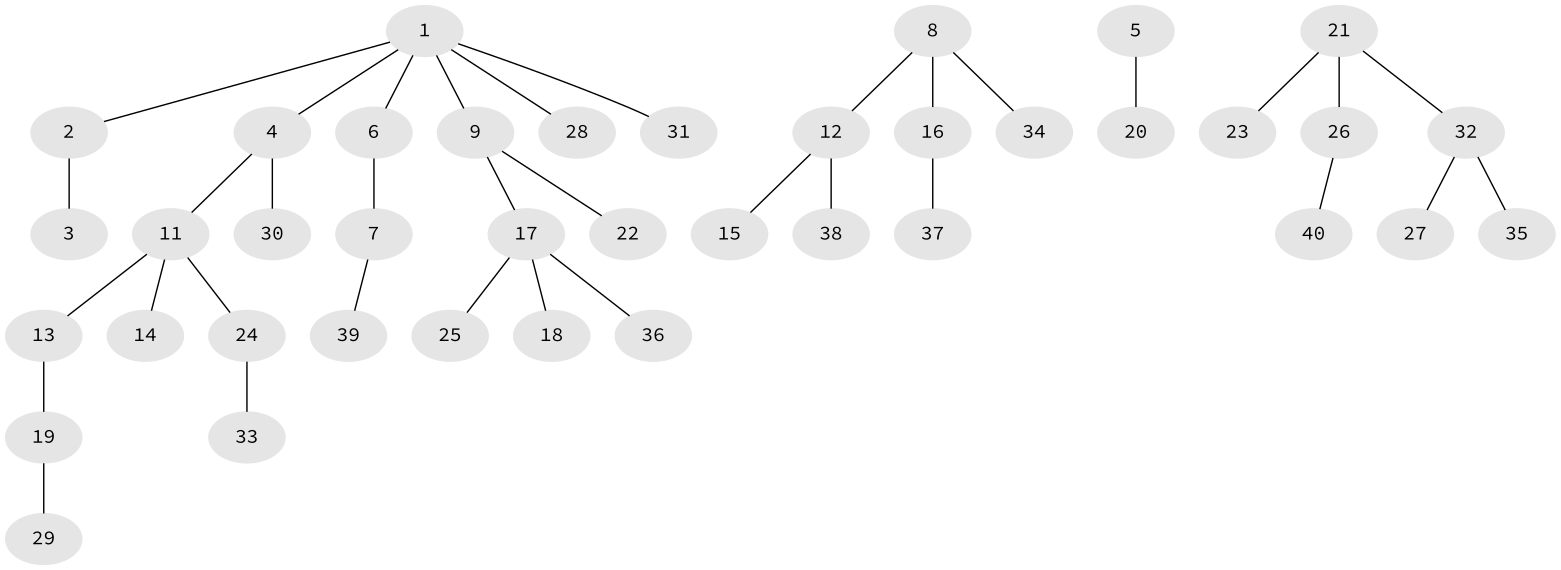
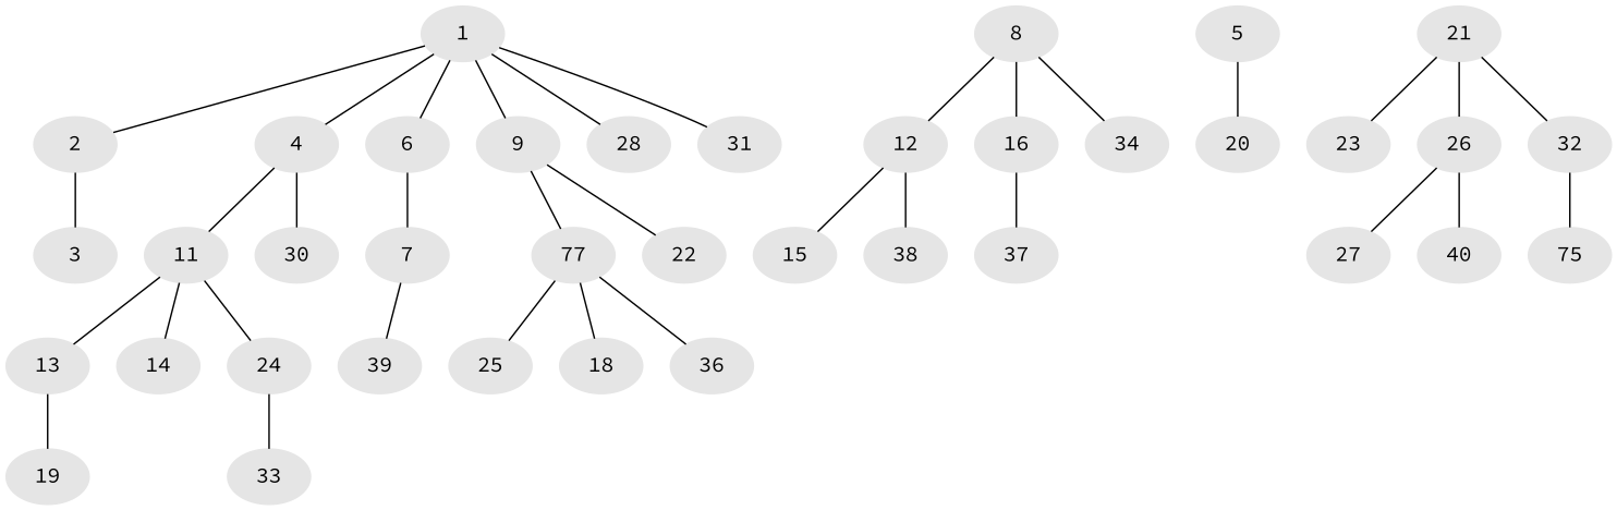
  graph {
    fontname="Source Code Pro"
    node [color=gray90 fontname="Source Code Pro" style=filled]
    edge [fontname="Source Code Pro" weight=1.0]
    1
    2
    4
    6
    9
    28
    31
    3
    11
    30
    7
-   17
+   17 [label=77]
    22
    8
    12
    16
    34
    5
    20
    13
    14
    24
    39
    15
    38
    37
    25
    18
    36
    21
    23
    26
    32
    19
    33
-   29
    27
    40
-   35
+   35 [label=75]
    1 -- 2
    1 -- 4
    1 -- 6
    1 -- 9
    1 -- 28
    1 -- 31
    2 -- 3 [weight=3.0]
    4 -- 11
    4 -- 30
    6 -- 7 [weight=2.0]
    9 -- 17
    9 -- 22
    11 -- 13
    11 -- 14
    11 -- 24
    7 -- 39
    17 -- 25
    17 -- 18
    17 -- 36 [weight=2.0]
    8 -- 12
    8 -- 16
    8 -- 34
    12 -- 15
    12 -- 38
    16 -- 37
    5 -- 20
    13 -- 19
    24 -- 33
    21 -- 23
    21 -- 26
    21 -- 32
-   32 -- 27
+   26 -- 27
    26 -- 40
    32 -- 35 [weight=2.0]
-   19 -- 29
  }
